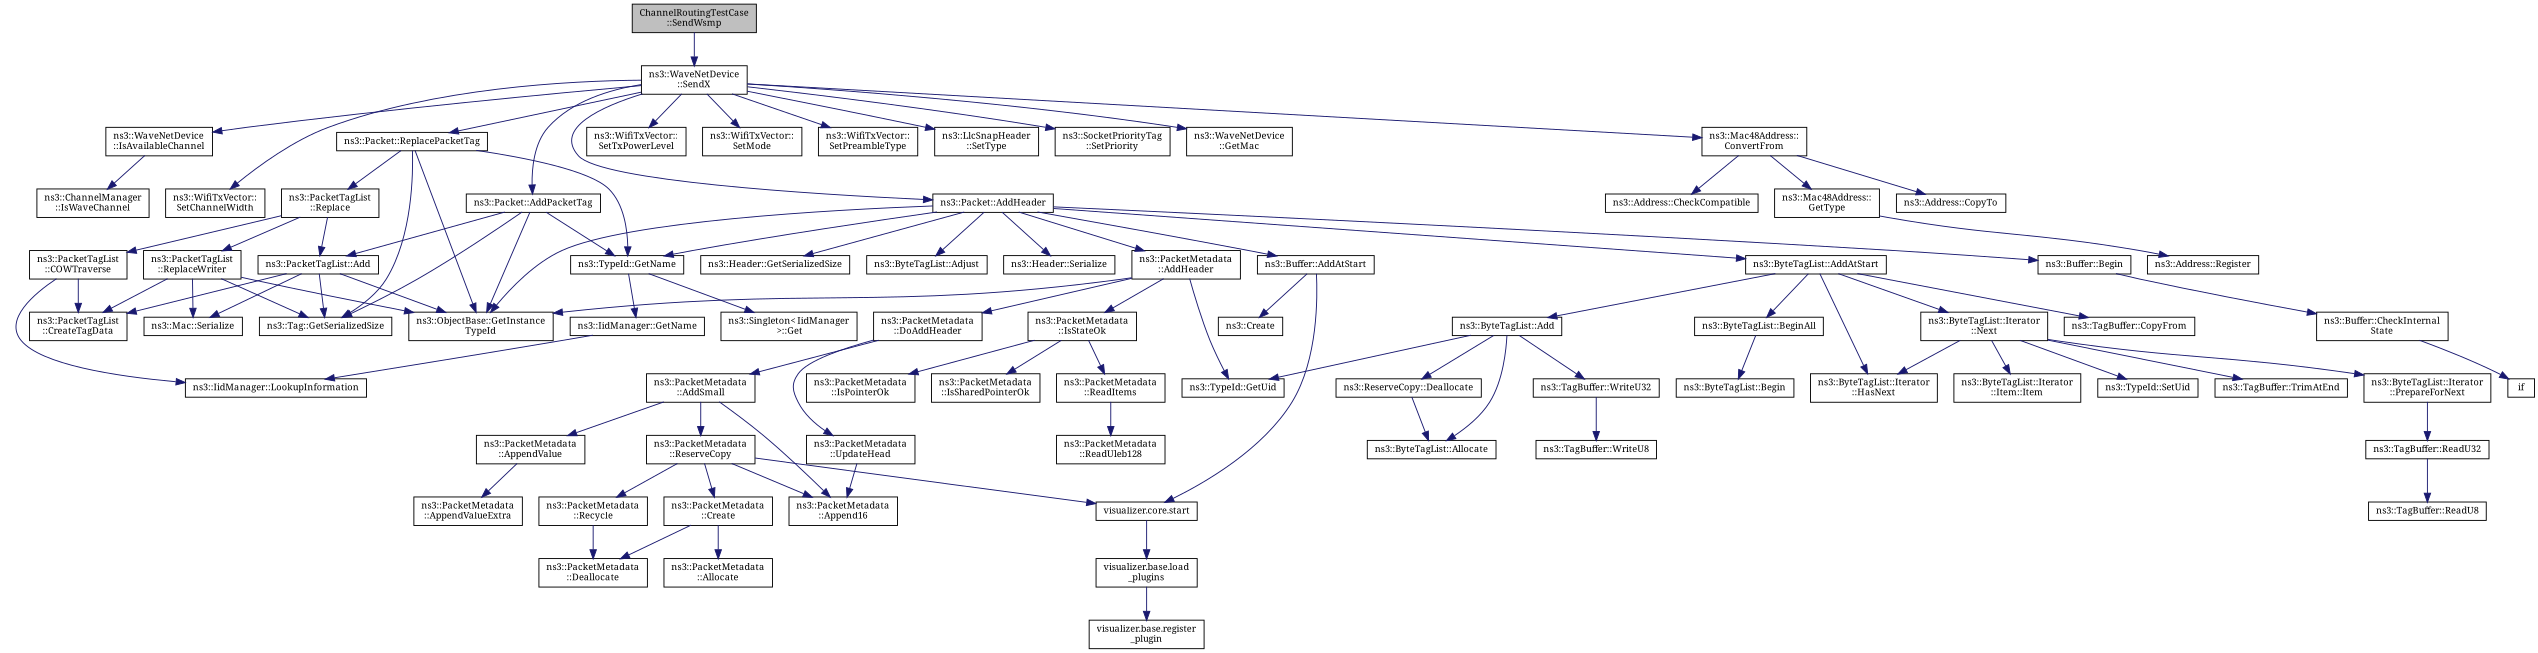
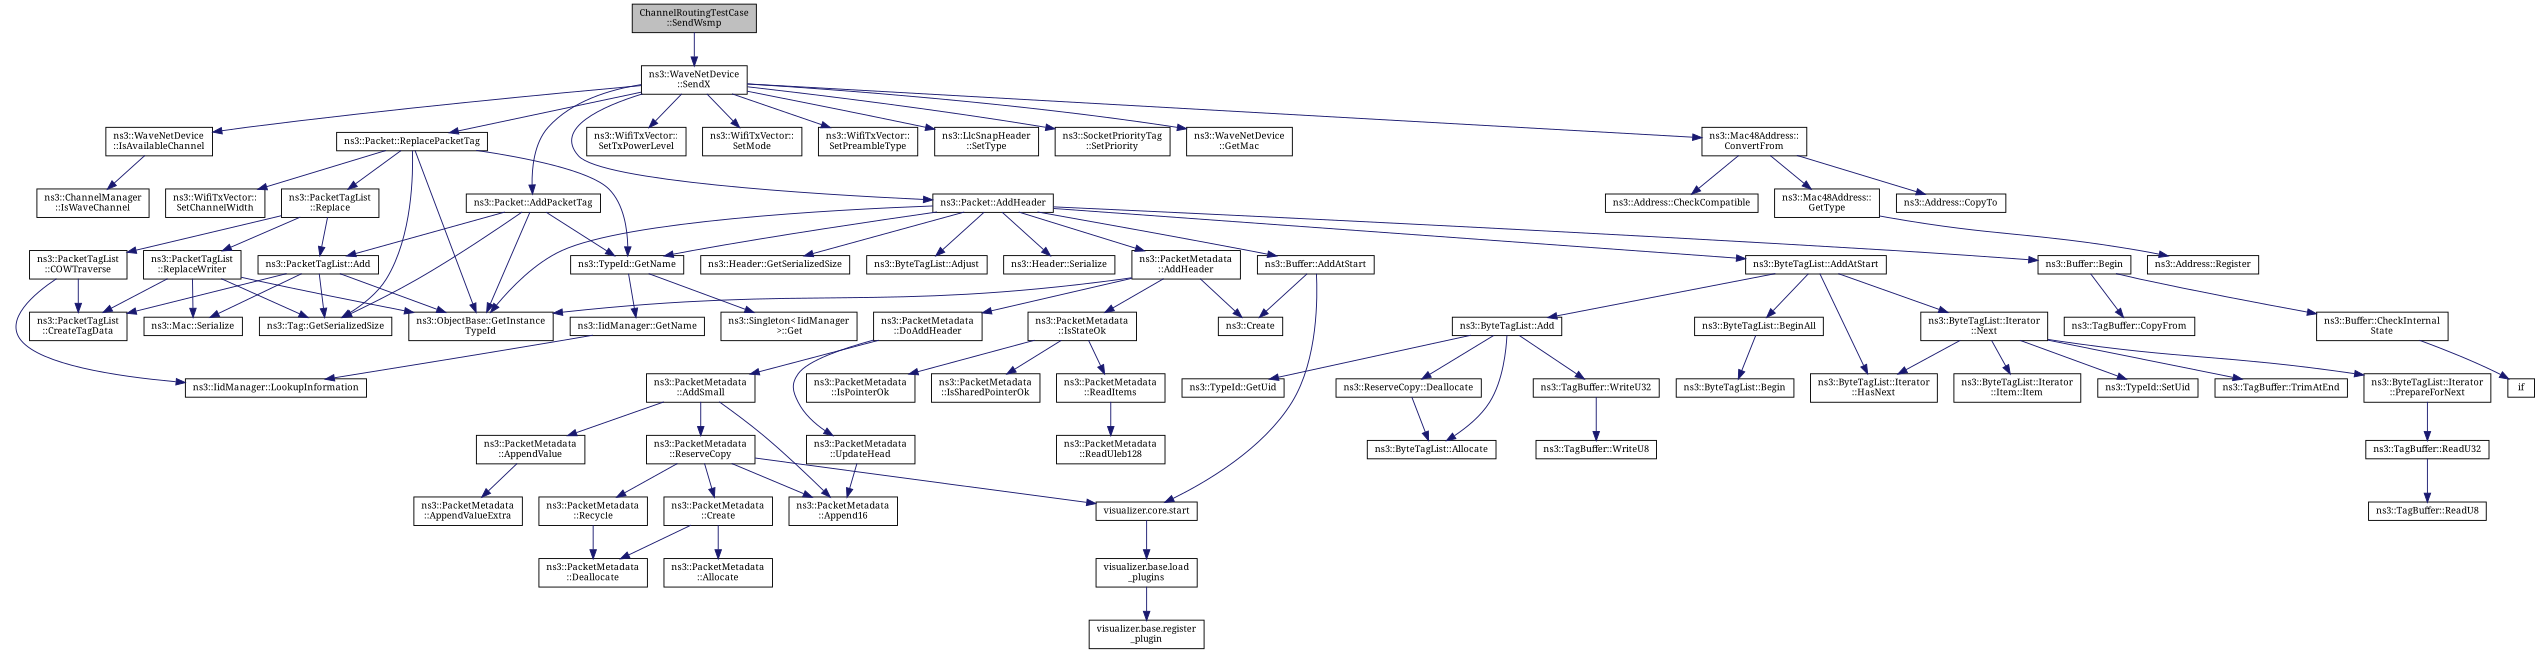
  digraph {
    fontname="Noto Serif"
    rankdir=TB
    node [color=black fillcolor=white fontname="Noto Serif" fontsize=10 shape=record style=filled]
    edge [color=midnightblue fontname="Noto Serif" fontsize=10 labelfontname=Helvetica labelfontsize=10 style=solid]
    n1 [fillcolor=grey75 fontcolor=black height=0.2 label="ChannelRoutingTestCase\l::SendWsmp" width=0.4]
    n2 [height=0.2 label="ns3::WaveNetDevice\l::SendX" width=0.4]
    n3 [height=0.2 label="ns3::WaveNetDevice\l::IsAvailableChannel" width=0.4]
    n4 [height=0.2 label="ns3::WifiTxVector::\lSetChannelWidth" width=0.4]
    n5 [height=0.2 label="ns3::WifiTxVector::\lSetTxPowerLevel" width=0.4]
    n6 [height=0.2 label="ns3::WifiTxVector::\lSetMode" width=0.4]
    n7 [height=0.2 label="ns3::WifiTxVector::\lSetPreambleType" width=0.4]
    n8 [height=0.2 label="ns3::Packet::AddPacketTag" width=0.4]
    n9 [height=0.2 label="ns3::LlcSnapHeader\l::SetType" width=0.4]
    n10 [height=0.2 label="ns3::Packet::AddHeader" width=0.4]
    n11 [height=0.2 label="ns3::SocketPriorityTag\l::SetPriority" width=0.4]
    n12 [height=0.2 label="ns3::Packet::ReplacePacketTag" width=0.4]
    n13 [height=0.2 label="ns3::WaveNetDevice\l::GetMac" width=0.4]
    n14 [height=0.2 label="ns3::Mac48Address::\lConvertFrom" width=0.4]
    n15 [height=0.2 label="ns3::ChannelManager\l::IsWaveChannel" width=0.4]
    n16 [height=0.2 label="ns3::ObjectBase::GetInstance\lTypeId" width=0.4]
    n17 [height=0.2 label="ns3::TypeId::GetName" width=0.4]
    n18 [height=0.2 label="ns3::Tag::GetSerializedSize" width=0.4]
    n19 [height=0.2 label="ns3::PacketTagList::Add" width=0.4]
    n20 [height=0.2 label="ns3::Header::GetSerializedSize" width=0.4]
    n21 [height=0.2 label="ns3::Buffer::AddAtStart" width=0.4]
    n22 [height=0.2 label="ns3::ByteTagList::Adjust" width=0.4]
    n23 [height=0.2 label="ns3::ByteTagList::AddAtStart" width=0.4]
    n24 [height=0.2 label="ns3::Header::Serialize" width=0.4]
    n25 [height=0.2 label="ns3::Buffer::Begin" width=0.4]
    n26 [height=0.2 label="ns3::PacketMetadata\l::AddHeader" width=0.4]
    n27 [height=0.2 label="ns3::PacketTagList\l::Replace" width=0.4]
    n28 [height=0.2 label="ns3::Address::CheckCompatible" width=0.4]
    n29 [height=0.2 label="ns3::Mac48Address::\lGetType" width=0.4]
    n30 [height=0.2 label="ns3::Address::CopyTo" width=0.4]
    n31 [height=0.2 label="ns3::Singleton\< IidManager\l \>::Get" width=0.4]
    n32 [height=0.2 label="ns3::IidManager::GetName" width=0.4]
    n33 [height=0.2 label="ns3::PacketTagList\l::CreateTagData" width=0.4]
    n34 [height=0.2 label="ns3::Mac::Serialize" width=0.4]
    n35 [height=0.2 label="ns3::IidManager::LookupInformation" width=0.4]
    n36 [height=0.2 label="visualizer.core.start" width=0.4]
    n37 [height=0.2 label="ns3::Create" width=0.4]
    n38 [height=0.2 label="ns3::ByteTagList::BeginAll" width=0.4]
    n39 [height=0.2 label="ns3::ByteTagList::Iterator\l::HasNext" width=0.4]
    n40 [height=0.2 label="ns3::ByteTagList::Iterator\l::Next" width=0.4]
    n41 [height=0.2 label="ns3::ByteTagList::Add" width=0.4]
    n42 [height=0.2 label="ns3::TagBuffer::CopyFrom" width=0.4]
    n43 [height=0.2 label="ns3::Buffer::CheckInternal\lState" width=0.4]
    n44 [height=0.2 label="ns3::TypeId::GetUid" width=0.4]
    n45 [height=0.2 label="ns3::PacketMetadata\l::IsStateOk" width=0.4]
    n46 [height=0.2 label="ns3::PacketMetadata\l::DoAddHeader" width=0.4]
    n47 [height=0.2 label="visualizer.base.load\l_plugins" width=0.4]
    n48 [height=0.2 label="visualizer.base.register\l_plugin" width=0.4]
    n49 [height=0.2 label="ns3::ByteTagList::Begin" width=0.4]
    n50 [height=0.2 label="ns3::ByteTagList::Iterator\l::Item::Item" width=0.4]
    n51 [height=0.2 label="ns3::TypeId::SetUid" width=0.4]
    n52 [height=0.2 label="ns3::TagBuffer::TrimAtEnd" width=0.4]
    n53 [height=0.2 label="ns3::ByteTagList::Iterator\l::PrepareForNext" width=0.4]
    n54 [height=0.2 label="ns3::ByteTagList::Allocate" width=0.4]
    n55 [height=0.2 label="ns3::ReserveCopy::Deallocate" width=0.4]
    n56 [height=0.2 label="ns3::TagBuffer::WriteU32" width=0.4]
    n57 [height=0.2 label="ns3::TagBuffer::ReadU32" width=0.4]
    n58 [height=0.2 label="ns3::TagBuffer::ReadU8" width=0.4]
    n59 [height=0.2 label="ns3::TagBuffer::WriteU8" width=0.4]
    n60 [height=0.2 label=if width=0.4]
    n61 [height=0.2 label="ns3::PacketMetadata\l::IsPointerOk" width=0.4]
    n62 [height=0.2 label="ns3::PacketMetadata\l::ReadItems" width=0.4]
    n63 [height=0.2 label="ns3::PacketMetadata\l::IsSharedPointerOk" width=0.4]
    n64 [height=0.2 label="ns3::PacketMetadata\l::AddSmall" width=0.4]
    n65 [height=0.2 label="ns3::PacketMetadata\l::UpdateHead" width=0.4]
    n66 [height=0.2 label="ns3::PacketMetadata\l::ReadUleb128" width=0.4]
    n67 [height=0.2 label="ns3::PacketMetadata\l::ReserveCopy" width=0.4]
    n68 [height=0.2 label="ns3::PacketMetadata\l::Append16" width=0.4]
    n69 [height=0.2 label="ns3::PacketMetadata\l::AppendValue" width=0.4]
    n70 [height=0.2 label="ns3::PacketMetadata\l::Create" width=0.4]
    n71 [height=0.2 label="ns3::PacketMetadata\l::Recycle" width=0.4]
    n72 [height=0.2 label="ns3::PacketMetadata\l::AppendValueExtra" width=0.4]
    n73 [height=0.2 label="ns3::PacketMetadata\l::Deallocate" width=0.4]
    n74 [height=0.2 label="ns3::PacketMetadata\l::Allocate" width=0.4]
    n75 [height=0.2 label="ns3::PacketTagList\l::COWTraverse" width=0.4]
    n76 [height=0.2 label="ns3::PacketTagList\l::ReplaceWriter" width=0.4]
    n77 [height=0.2 label="ns3::Address::Register" width=0.4]
    n1 -> n2
    n2 -> n3
-   n2 -> n4
+   n12 -> n4
    n2 -> n5
    n2 -> n6
    n2 -> n7
    n2 -> n8
    n2 -> n9
    n2 -> n10
    n2 -> n11
    n2 -> n12
    n2 -> n13
    n2 -> n14
    n3 -> n15
    n8 -> n16
    n8 -> n17
    n8 -> n18
    n8 -> n19
    n10 -> n16
    n10 -> n17
    n10 -> n20
    n10 -> n21
    n10 -> n22
    n10 -> n23
    n10 -> n24
    n10 -> n25
    n10 -> n26
    n12 -> n16
    n12 -> n17
    n12 -> n18
    n12 -> n27
    n14 -> n28
    n14 -> n29
    n14 -> n30
    n17 -> n31
    n17 -> n32
    n19 -> n16
    n19 -> n18
    n19 -> n33
    n19 -> n34
    n21 -> n36
    n21 -> n37
    n23 -> n38
    n23 -> n39
    n23 -> n40
    n23 -> n41
-   n23 -> n42
+   n25 -> n42
    n25 -> n43
    n26 -> n16
-   n26 -> n44
+   n26 -> n37
    n26 -> n45
    n26 -> n46
    n27 -> n19
    n27 -> n75
    n27 -> n76
    n29 -> n77
    n32 -> n35
    n36 -> n47
    n38 -> n49
    n40 -> n39
    n40 -> n50
    n40 -> n51
    n40 -> n52
    n40 -> n53
    n41 -> n44
    n41 -> n54
    n41 -> n55
    n41 -> n56
    n43 -> n60
    n45 -> n61
    n45 -> n62
    n45 -> n63
    n46 -> n64
    n46 -> n65
    n47 -> n48
    n53 -> n57
    n55 -> n54
    n56 -> n59
    n57 -> n58
    n62 -> n66
    n64 -> n67
    n64 -> n68
    n64 -> n69
    n65 -> n68
    n67 -> n36
    n67 -> n68
    n67 -> n70
    n67 -> n71
    n69 -> n72
    n70 -> n73
    n70 -> n74
    n71 -> n73
    n75 -> n33
    n75 -> n35
    n76 -> n16
    n76 -> n18
    n76 -> n33
    n76 -> n34
  }
